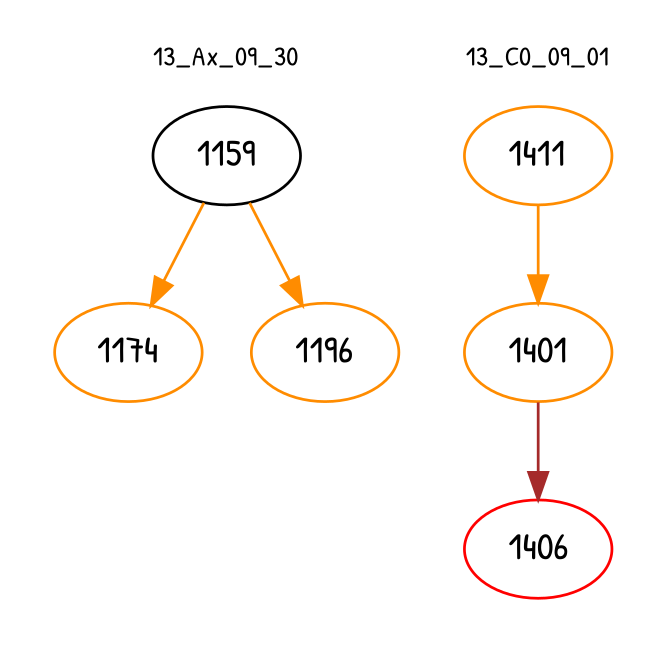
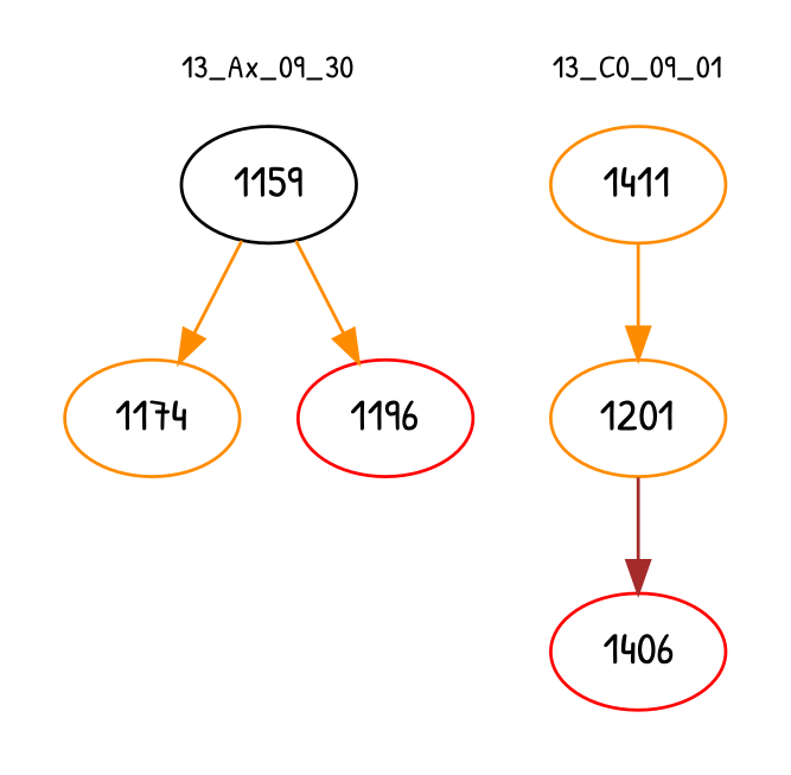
  digraph {
    fontname="Patrick Hand"
    node [color=darkorange fontname="Patrick Hand"]
    edge [color=darkorange fontname="Patrick Hand"]
    n1 [color=black label=1159]
    n2 [label=1174]
-   n3 [label=1196]
-   n4 [label=1401]
+   n3 [color=red label=1196]
+   n4 [label=1201]
    n5 [color=red label=1406]
    n6 [label=1411]
    subgraph cluster_1 {
      color=white
      fontsize=10
      label="13_Ax_09_30"
      n1
      n2
      n3
    }
    subgraph cluster_2 {
      color=white
      fontsize=10
      label="13_C0_09_01"
      n4
      n5
      n6
    }
    n1 -> n2
    n1 -> n3
    n4 -> n5 [color=brown]
    n6 -> n4
  }
